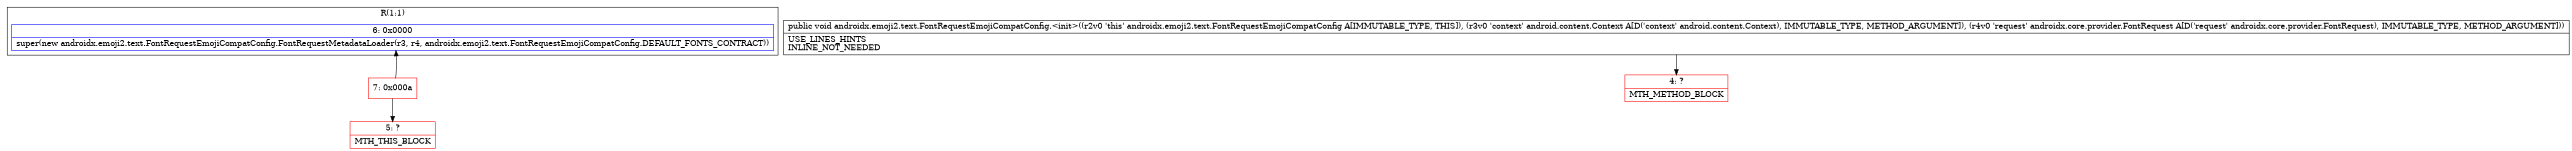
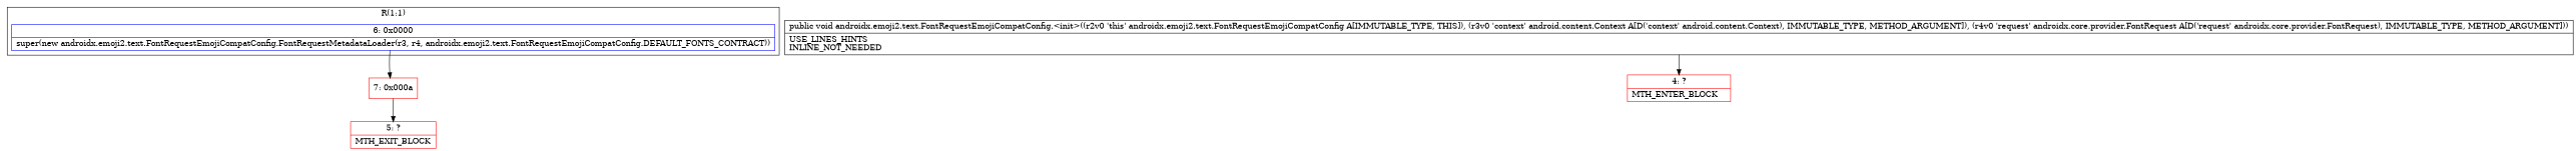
  digraph {
    node [color=red shape=record]
    n1 [color=blue label="{6\:\ 0x0000|super(new androidx.emoji2.text.FontRequestEmojiCompatConfig.FontRequestMetadataLoader(r3, r4, androidx.emoji2.text.FontRequestEmojiCompatConfig.DEFAULT_FONTS_CONTRACT))\l}"]
    n2 [label="{7\:\ 0x000a}"]
-   n3 [label="{5\:\ ?|MTH_THIS_BLOCK\l}"]
-   n4 [label="{4\:\ ?|MTH_METHOD_BLOCK\l}"]
+   n3 [label="{5\:\ ?|MTH_EXIT_BLOCK\l}"]
+   n4 [label="{4\:\ ?|MTH_ENTER_BLOCK\l}"]
    n5 [label="{public void androidx.emoji2.text.FontRequestEmojiCompatConfig.\<init\>((r2v0 'this' androidx.emoji2.text.FontRequestEmojiCompatConfig A[IMMUTABLE_TYPE, THIS]), (r3v0 'context' android.content.Context A[D('context' android.content.Context), IMMUTABLE_TYPE, METHOD_ARGUMENT]), (r4v0 'request' androidx.core.provider.FontRequest A[D('request' androidx.core.provider.FontRequest), IMMUTABLE_TYPE, METHOD_ARGUMENT]))  | USE_LINES_HINTS\lINLINE_NOT_NEEDED\l}" color=""]
    subgraph cluster_1 {
      label="R(1:1)"
      n1
    }
-   n2 -> n1
+   n1 -> n2
    n2 -> n3
    n5 -> n4
  }
